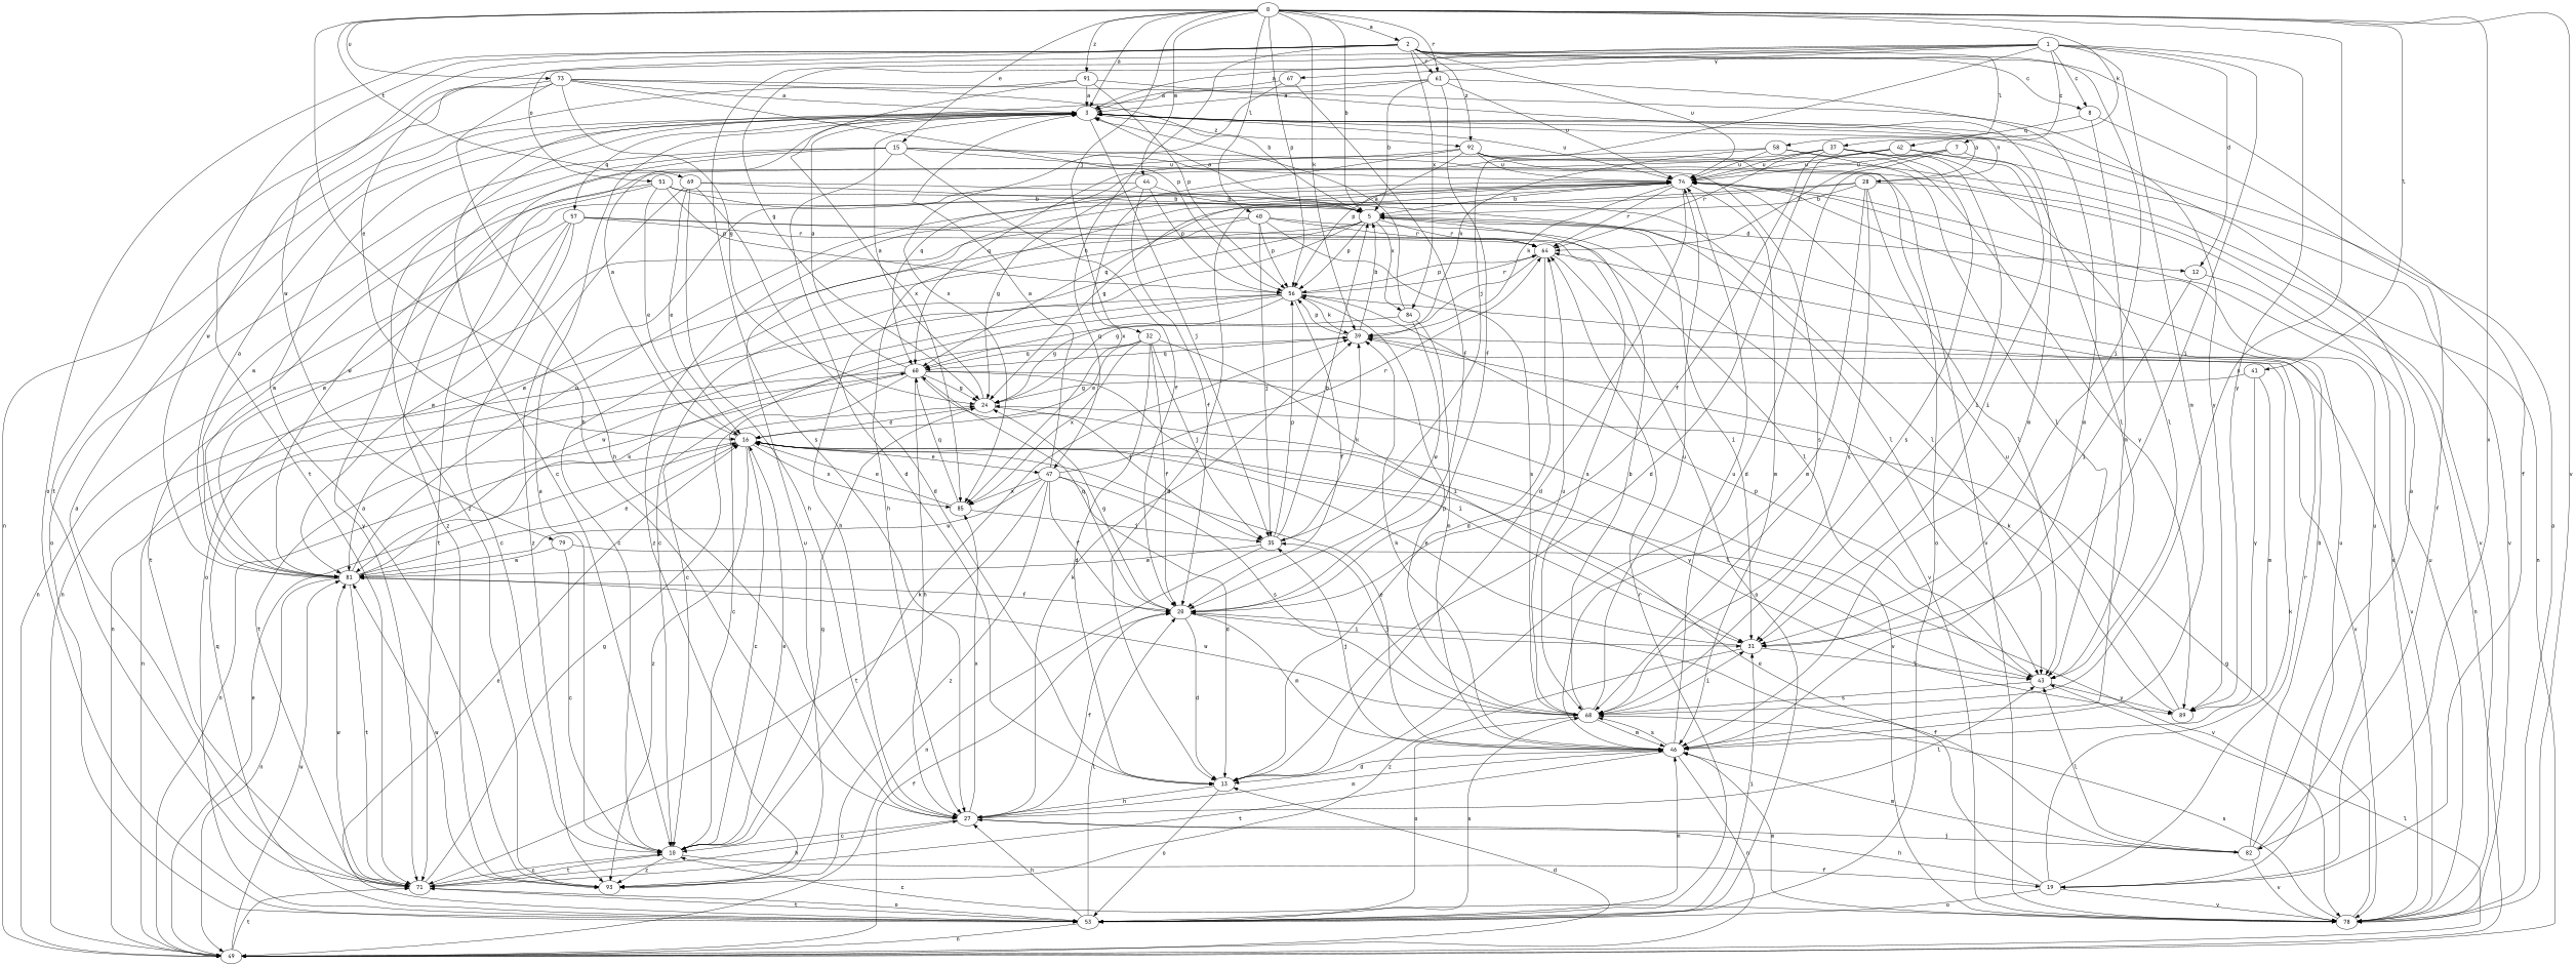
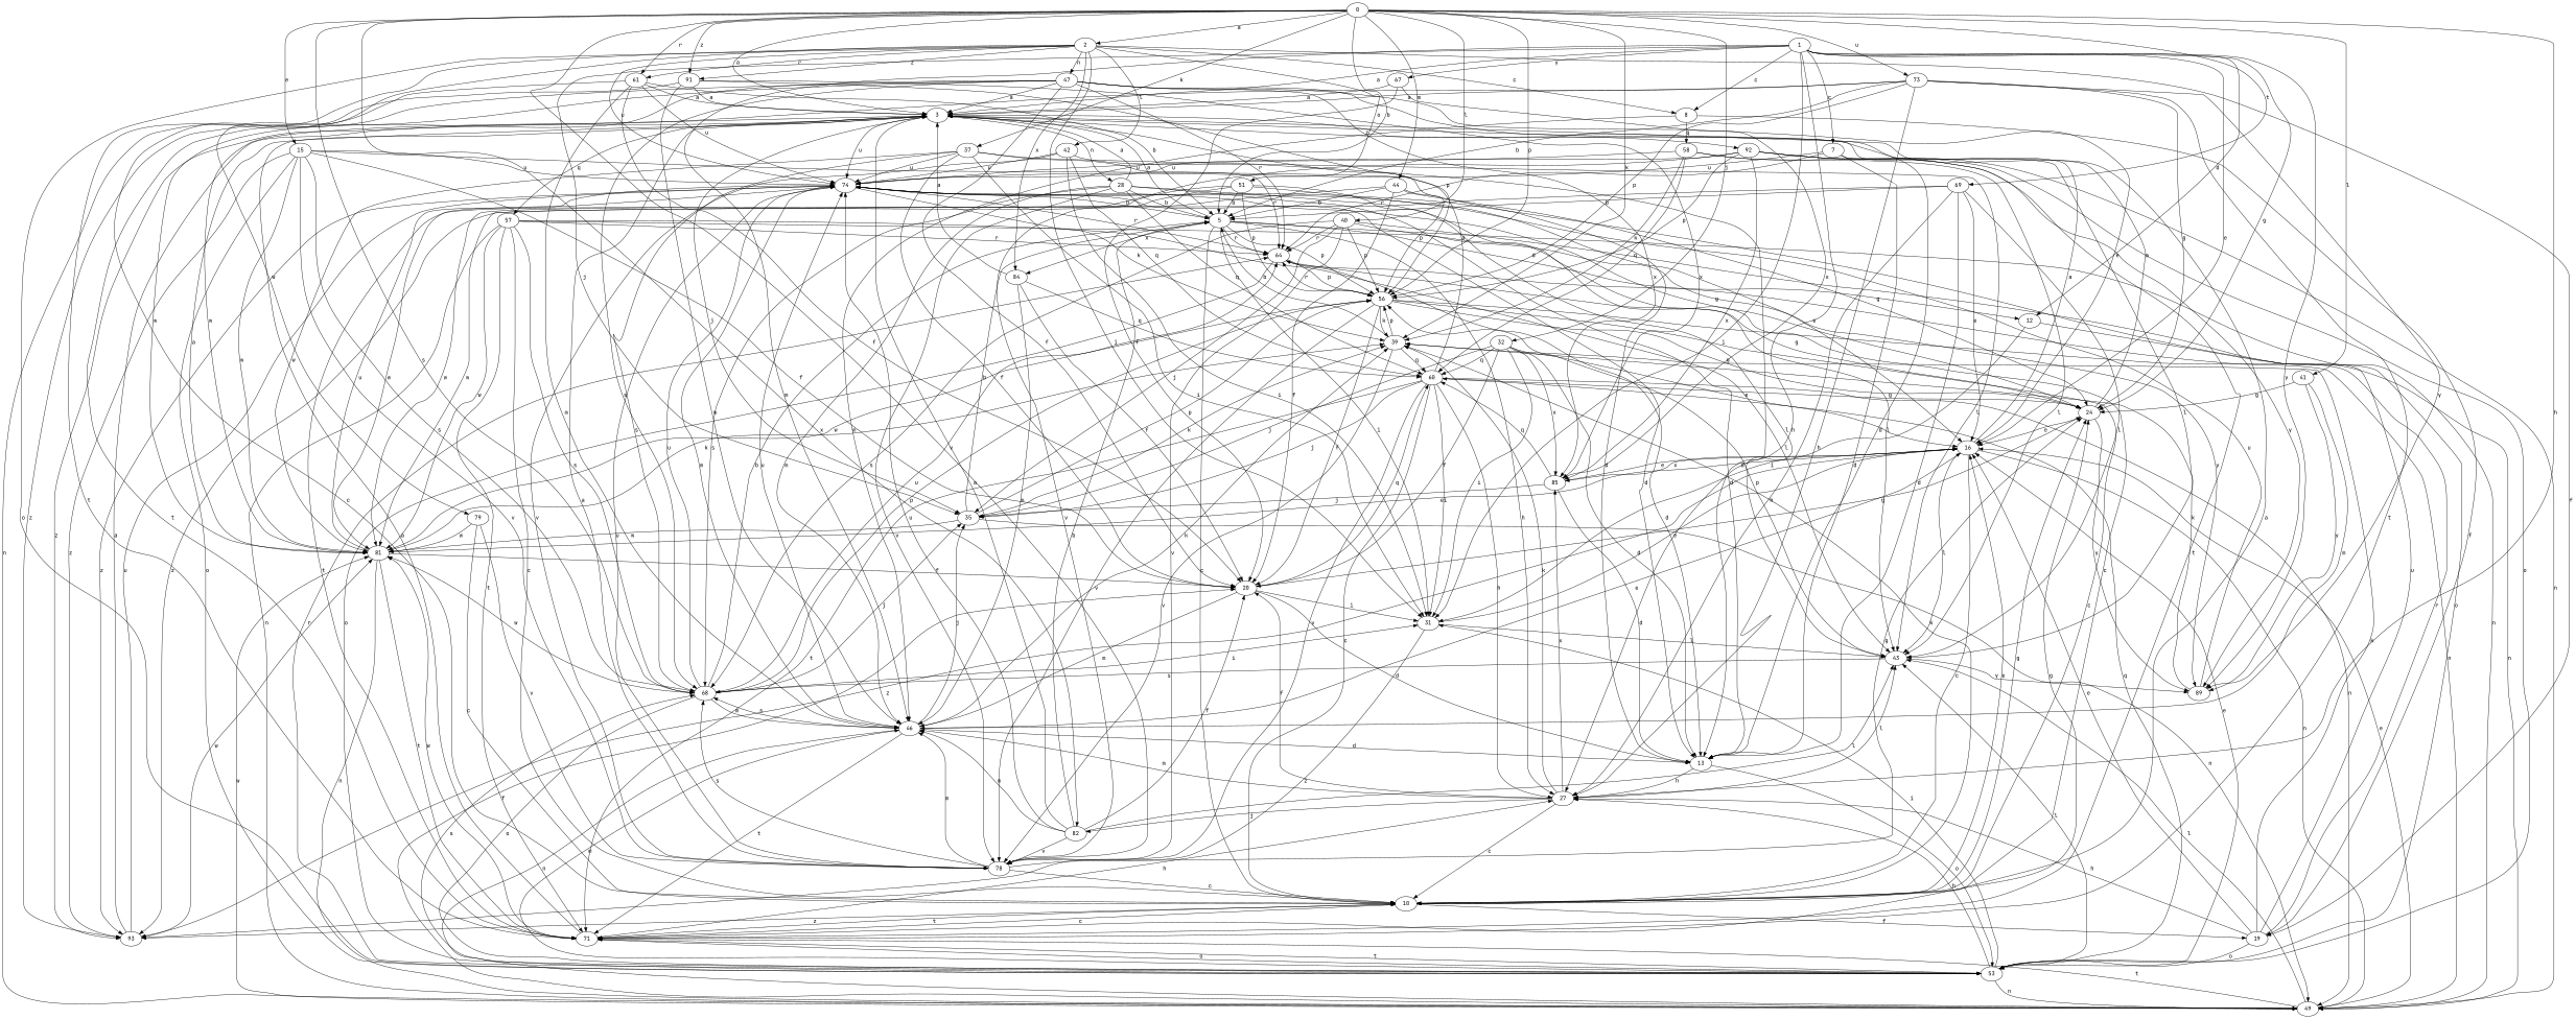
  strict digraph {
    fontname="JetBrains Mono"
    node [fontname="JetBrains Mono"]
    edge [fontname="JetBrains Mono"]
    0
    2
    3
    5
    15
    27
    32
    37
    39
    40
    41
    44
    56
    61
    68
    69
    73
    78
    82
    91
    8
    31
    19
    42
    47
    51
    53
    71
    74
    79
    84
    35
    n33 [label=28]
    57
    92
    93
    12
    10
    49
    64
    13
    20
    81
    46
    43
    85
    16
    60
    24
    89
    1
    7
    n53 [label=67]
    58
    0 -> 2 [label=a]
    0 -> 3 [label=a]
    0 -> 5 [label=b]
    0 -> 15 [label=e]
    0 -> 27 [label=h]
    0 -> 32 [label=j]
    0 -> 37 [label=k]
    0 -> 39 [label=k]
    0 -> 40 [label=l]
    0 -> 41 [label=l]
    0 -> 44 [label=m]
    0 -> 56 [label=p]
    0 -> 61 [label=r]
    0 -> 68 [label=s]
    0 -> 69 [label=t]
    0 -> 73 [label=u]
    0 -> 78 [label=v]
    0 -> 82 [label=x]
    0 -> 91 [label=z]
    2 -> 61 [label=r]
-   2 -> 92 [label=z]
+   2 -> 91 [label=z]
    2 -> 8 [label=c]
    2 -> 31 [label=i]
    2 -> 19 [label=f]
    2 -> 42 [label=l]
    2 -> 47 [label=n]
    2 -> 51 [label=o]
    2 -> 53 [label=o]
    2 -> 71 [label=t]
    2 -> 74 [label=u]
    2 -> 79 [label=w]
    2 -> 84 [label=x]
    3 -> 74 [label=u]
    3 -> 35 [label=j]
    3 -> n33 [label=n]
    3 -> 57 [label=q]
    3 -> 92 [label=z]
    3 -> 93 [label=z]
    5 -> 3 [label=a]
    5 -> 27 [label=h]
    5 -> 56 [label=p]
    5 -> 31 [label=i]
    5 -> 84 [label=x]
    5 -> 12 [label=d]
    5 -> 10 [label=c]
    5 -> 49 [label=n]
    5 -> 64 [label=r]
    15 -> 68 [label=s]
    15 -> 78 [label=v]
    15 -> 53 [label=o]
    15 -> 74 [label=u]
    15 -> 93 [label=z]
    15 -> 13 [label=d]
    15 -> 20 [label=f]
    15 -> 81 [label=w]
    27 -> 39 [label=k]
    27 -> 82 [label=j]
    27 -> 10 [label=c]
    27 -> 20 [label=f]
    27 -> 46 [label=m]
    27 -> 43 [label=l]
    27 -> 85 [label=x]
    32 -> 31 [label=i]
    32 -> 35 [label=j]
    32 -> 13 [label=d]
    32 -> 20 [label=f]
    32 -> 85 [label=x]
    32 -> 16 [label=e]
    32 -> 60 [label=q]
    37 -> 68 [label=s]
    37 -> 31 [label=i]
    37 -> 74 [label=u]
    37 -> 64 [label=r]
    37 -> 20 [label=f]
    37 -> 81 [label=w]
    37 -> 43 [label=l]
    39 -> 5 [label=b]
    39 -> 56 [label=p]
    39 -> 78 [label=v]
    39 -> 60 [label=q]
    40 -> 56 [label=p]
    40 -> 68 [label=s]
    40 -> 78 [label=v]
    40 -> 53 [label=o]
    40 -> 35 [label=j]
    40 -> 10 [label=c]
    40 -> 64 [label=r]
    41 -> 46 [label=m]
    41 -> 24 [label=g]
    41 -> 89 [label=y]
    44 -> 5 [label=b]
    44 -> 56 [label=p]
    44 -> 20 [label=f]
    44 -> 81 [label=w]
    44 -> 24 [label=g]
    56 -> 39 [label=k]
    56 -> 78 [label=v]
    56 -> 10 [label=c]
    56 -> 49 [label=n]
    56 -> 64 [label=r]
    56 -> 20 [label=f]
    56 -> 81 [label=w]
    56 -> 24 [label=g]
    61 -> 3 [label=a]
    61 -> 5 [label=b]
    61 -> 74 [label=u]
    61 -> 10 [label=c]
    61 -> 20 [label=f]
    61 -> 46 [label=m]
    68 -> 5 [label=b]
    68 -> 56 [label=p]
    68 -> 31 [label=i]
    68 -> 53 [label=o]
    68 -> 74 [label=u]
    68 -> 35 [label=j]
    68 -> 64 [label=u]
    68 -> 81 [label=w]
    68 -> 46 [label=m]
    69 -> 5 [label=b]
    69 -> 27 [label=h]
    69 -> 93 [label=z]
    69 -> 13 [label=d]
    69 -> 43 [label=l]
    69 -> 16 [label=e]
    73 -> 3 [label=a]
    73 -> 5 [label=b]
    73 -> 27 [label=h]
    73 -> 56 [label=p]
    73 -> 71 [label=t]
    73 -> 81 [label=w]
    73 -> 24 [label=g]
    73 -> 89 [label=y]
    78 -> 3 [label=a]
    78 -> 68 [label=s]
    78 -> 74 [label=u]
    78 -> 10 [label=c]
    78 -> 46 [label=m]
    78 -> 24 [label=g]
    82 -> 3 [label=a]
    82 -> 5 [label=b]
    82 -> 78 [label=v]
    82 -> 74 [label=u]
    82 -> 20 [label=f]
    82 -> 46 [label=m]
    82 -> 43 [label=l]
    91 -> 3 [label=a]
    91 -> 56 [label=p]
    91 -> 49 [label=n]
    91 -> 46 [label=m]
    91 -> 85 [label=x]
    8 -> 19 [label=f]
    8 -> 46 [label=m]
    8 -> 58 [label=q]
    31 -> 93 [label=z]
    31 -> 43 [label=l]
    31 -> 16 [label=e]
    19 -> 27 [label=h]
    19 -> 39 [label=k]
-   19 -> 78 [label=v]
    19 -> 53 [label=o]
    19 -> 74 [label=u]
    19 -> 64 [label=r]
    19 -> 16 [label=e]
    42 -> 78 [label=v]
    42 -> 31 [label=i]
    42 -> 74 [label=u]
    42 -> 13 [label=d]
    42 -> 60 [label=q]
    47 -> 3 [label=a]
    47 -> 68 [label=s]
    47 -> 71 [label=t]
    47 -> 93 [label=z]
    47 -> 64 [label=r]
    47 -> 13 [label=d]
    47 -> 20 [label=f]
    47 -> 81 [label=w]
    47 -> 85 [label=x]
-   16 -> 47 [label=e]
+   47 -> 16 [label=e]
    51 -> 5 [label=b]
    51 -> 56 [label=p]
    51 -> 71 [label=t]
    51 -> 81 [label=w]
    51 -> 43 [label=l]
    51 -> 16 [label=e]
    53 -> 27 [label=h]
    53 -> 68 [label=s]
    53 -> 31 [label=i]
    53 -> 71 [label=t]
    53 -> 49 [label=n]
    53 -> 64 [label=r]
    53 -> 46 [label=m]
-   53 -> 20 [label=l]
+   53 -> 43 [label=l]
    53 -> 16 [label=e]
    53 -> 60 [label=q]
    71 -> 3 [label=a]
    71 -> 27 [label=h]
    71 -> 53 [label=o]
    71 -> 10 [label=c]
    71 -> 81 [label=w]
    71 -> 24 [label=g]
    74 -> 5 [label=b]
-   74 -> 27 [label=h]
    74 -> 39 [label=k]
    74 -> 93 [label=z]
    74 -> 64 [label=r]
    74 -> 13 [label=d]
    74 -> 81 [label=w]
    74 -> 46 [label=m]
    74 -> 24 [label=g]
    79 -> 78 [label=v]
    79 -> 10 [label=c]
    79 -> 81 [label=w]
    84 -> 3 [label=a]
-   84 -> 20 [label=w]
+   84 -> 20 [label=f]
    84 -> 46 [label=m]
    84 -> 60 [label=q]
    35 -> 5 [label=b]
    35 -> 39 [label=k]
    35 -> 56 [label=p]
    35 -> 49 [label=n]
    35 -> 81 [label=w]
    n33 -> 3 [label=a]
    n33 -> 5 [label=b]
    n33 -> 68 [label=s]
    n33 -> 78 [label=v]
    n33 -> 13 [label=d]
    n33 -> 46 [label=m]
    n33 -> 43 [label=l]
    n33 -> 60 [label=q]
    57 -> 68 [label=s]
    57 -> 71 [label=t]
    57 -> 10 [label=c]
    57 -> 49 [label=n]
    57 -> 64 [label=r]
    57 -> 81 [label=w]
    57 -> 43 [label=l]
+   57 -> 89 [label=y]
    92 -> 56 [label=p]
    92 -> 78 [label=v]
    92 -> 53 [label=o]
-   92 -> 71 [label=y]
+   92 -> 71 [label=t]
    92 -> 74 [label=u]
    92 -> 49 [label=n]
    92 -> 85 [label=x]
    93 -> 3 [label=a]
    93 -> 74 [label=u]
    93 -> 81 [label=w]
    12 -> 31 [label=i]
    12 -> 49 [label=n]
    10 -> 3 [label=a]
    10 -> 39 [label=k]
    10 -> 19 [label=f]
    10 -> 71 [label=t]
    10 -> 93 [label=z]
    10 -> 16 [label=e]
    10 -> 24 [label=g]
    49 -> 71 [label=t]
-   49 -> 13 [label=d]
+   85 -> 13 [label=d]
    49 -> 20 [label=f]
    49 -> 81 [label=w]
    49 -> 43 [label=l]
    49 -> 16 [label=e]
    64 -> 56 [label=p]
    64 -> 53 [label=o]
    64 -> 13 [label=d]
    64 -> 24 [label=g]
    13 -> 27 [label=h]
    13 -> 53 [label=o]
    20 -> 31 [label=i]
    20 -> 13 [label=d]
    20 -> 46 [label=m]
    20 -> 60 [label=q]
    20 -> 24 [label=g]
    81 -> 3 [label=a]
    81 -> 39 [label=k]
    81 -> 71 [label=t]
    81 -> 74 [label=u]
    81 -> 49 [label=n]
    81 -> 20 [label=f]
    81 -> 16 [label=e]
    46 -> 39 [label=k]
    46 -> 68 [label=s]
    46 -> 71 [label=t]
    46 -> 74 [label=u]
    46 -> 35 [label=j]
    46 -> 49 [label=n]
    46 -> 13 [label=d]
    46 -> 16 [label=e]
    43 -> 56 [label=p]
    43 -> 68 [label=s]
    43 -> 89 [label=y]
    85 -> 35 [label=j]
    85 -> 16 [label=e]
    85 -> 60 [label=q]
    16 -> 3 [label=a]
    16 -> 93 [label=z]
    16 -> 10 [label=c]
    16 -> 49 [label=n]
    16 -> 43 [label=l]
    16 -> 85 [label=x]
    60 -> 3 [label=a]
    60 -> 27 [label=h]
    60 -> 78 [label=v]
    60 -> 31 [label=i]
    60 -> 71 [label=t]
    60 -> 35 [label=j]
    60 -> 10 [label=c]
    60 -> 49 [label=n]
    60 -> 24 [label=g]
    24 -> 3 [label=a]
    24 -> 16 [label=e]
    24 -> 89 [label=y]
    89 -> 39 [label=k]
    89 -> 74 [label=u]
    1 -> 3 [label=a]
-   1 -> 27 [label=s]
+   1 -> 27 [label=h]
    1 -> 8 [label=c]
    1 -> 31 [label=i]
    1 -> 35 [label=j]
    1 -> 12 [label=d]
    1 -> 46 [label=m]
    1 -> 16 [label=e]
    1 -> 24 [label=g]
    1 -> 89 [label=y]
    1 -> 7 [label=c]
    1 -> n53 [label=y]
    7 -> 74 [label=u]
    7 -> 64 [label=r]
    7 -> 13 [label=d]
    7 -> 43 [label=l]
    n53 -> 3 [label=a]
    n53 -> 20 [label=f]
    n53 -> 85 [label=x]
    58 -> 39 [label=k]
    58 -> 74 [label=u]
    58 -> 43 [label=l]
    58 -> 60 [label=q]
    58 -> 89 [label=y]
  }
